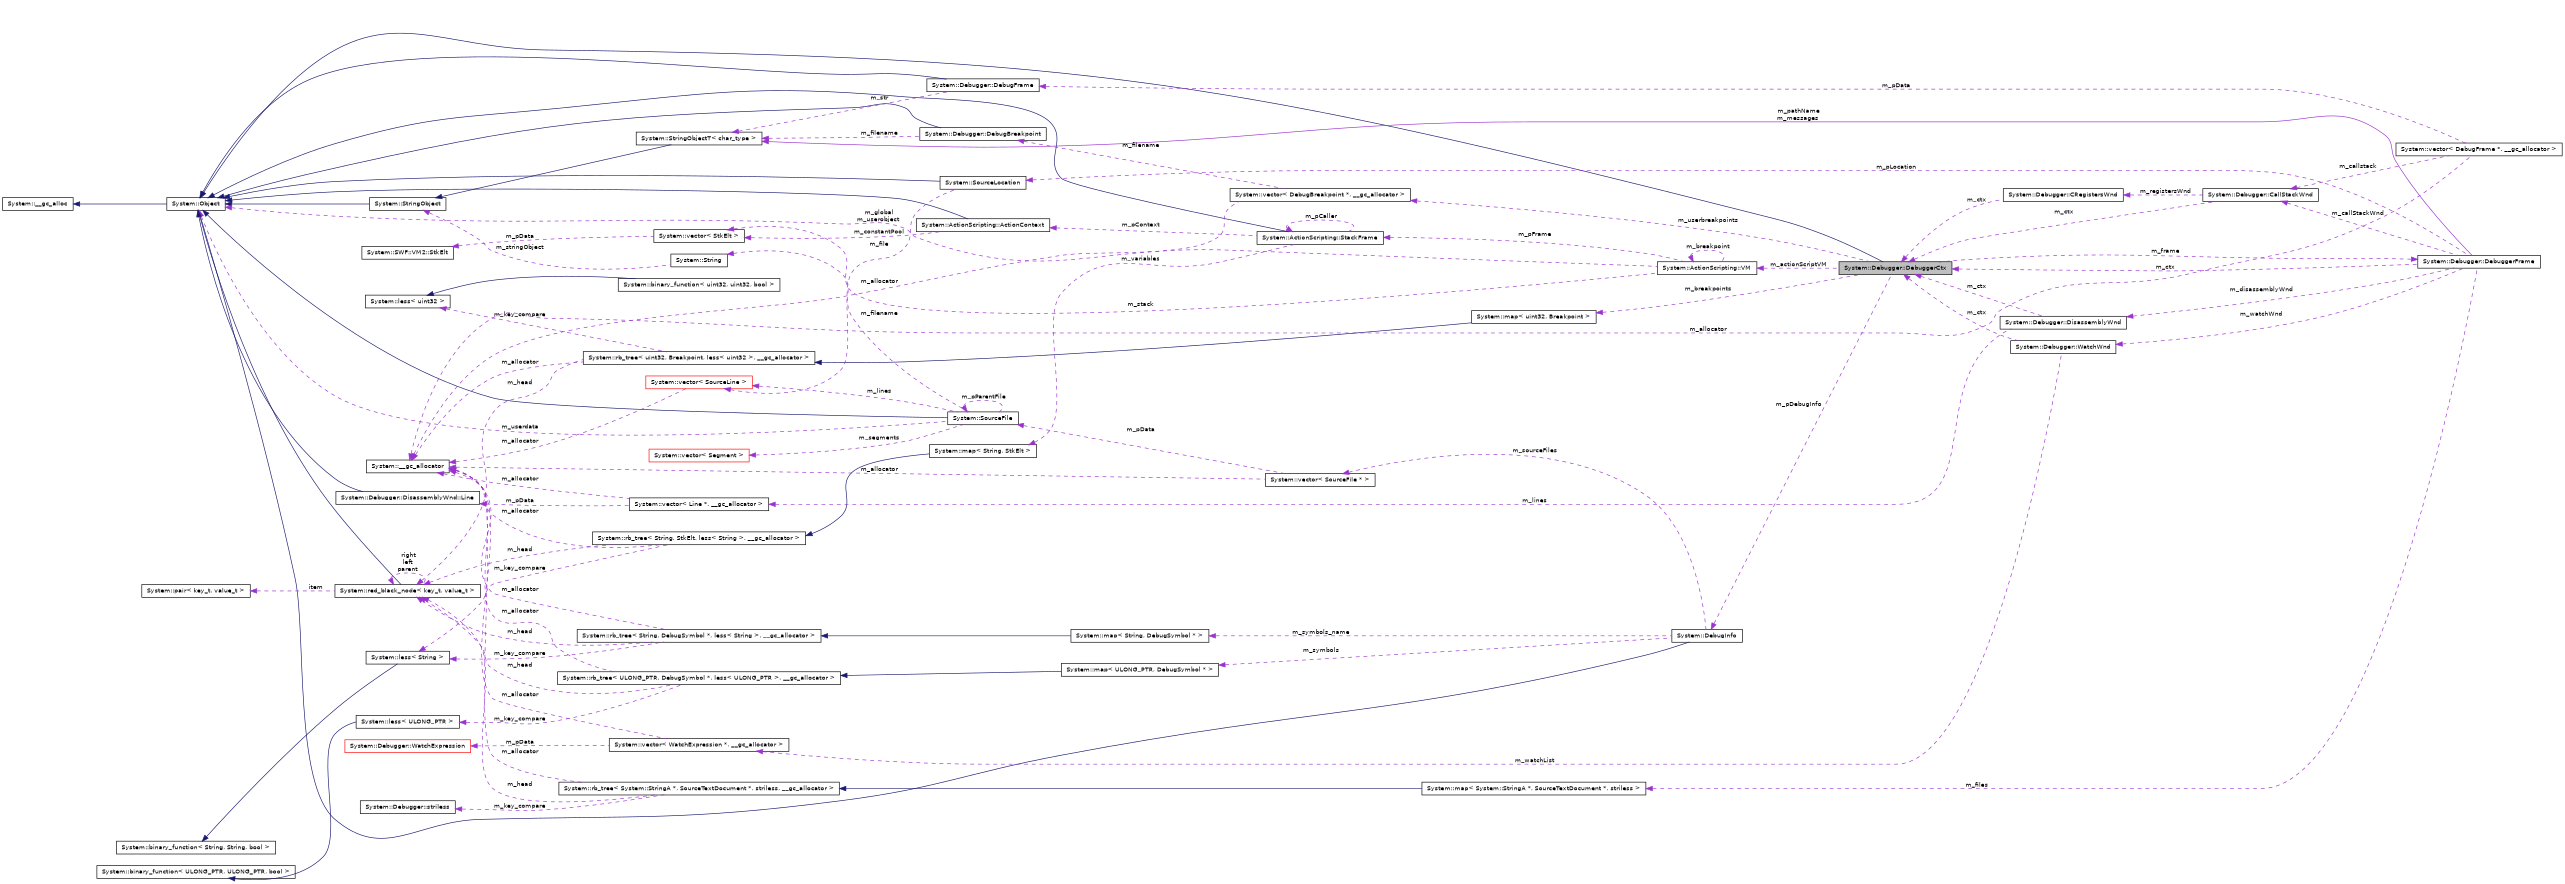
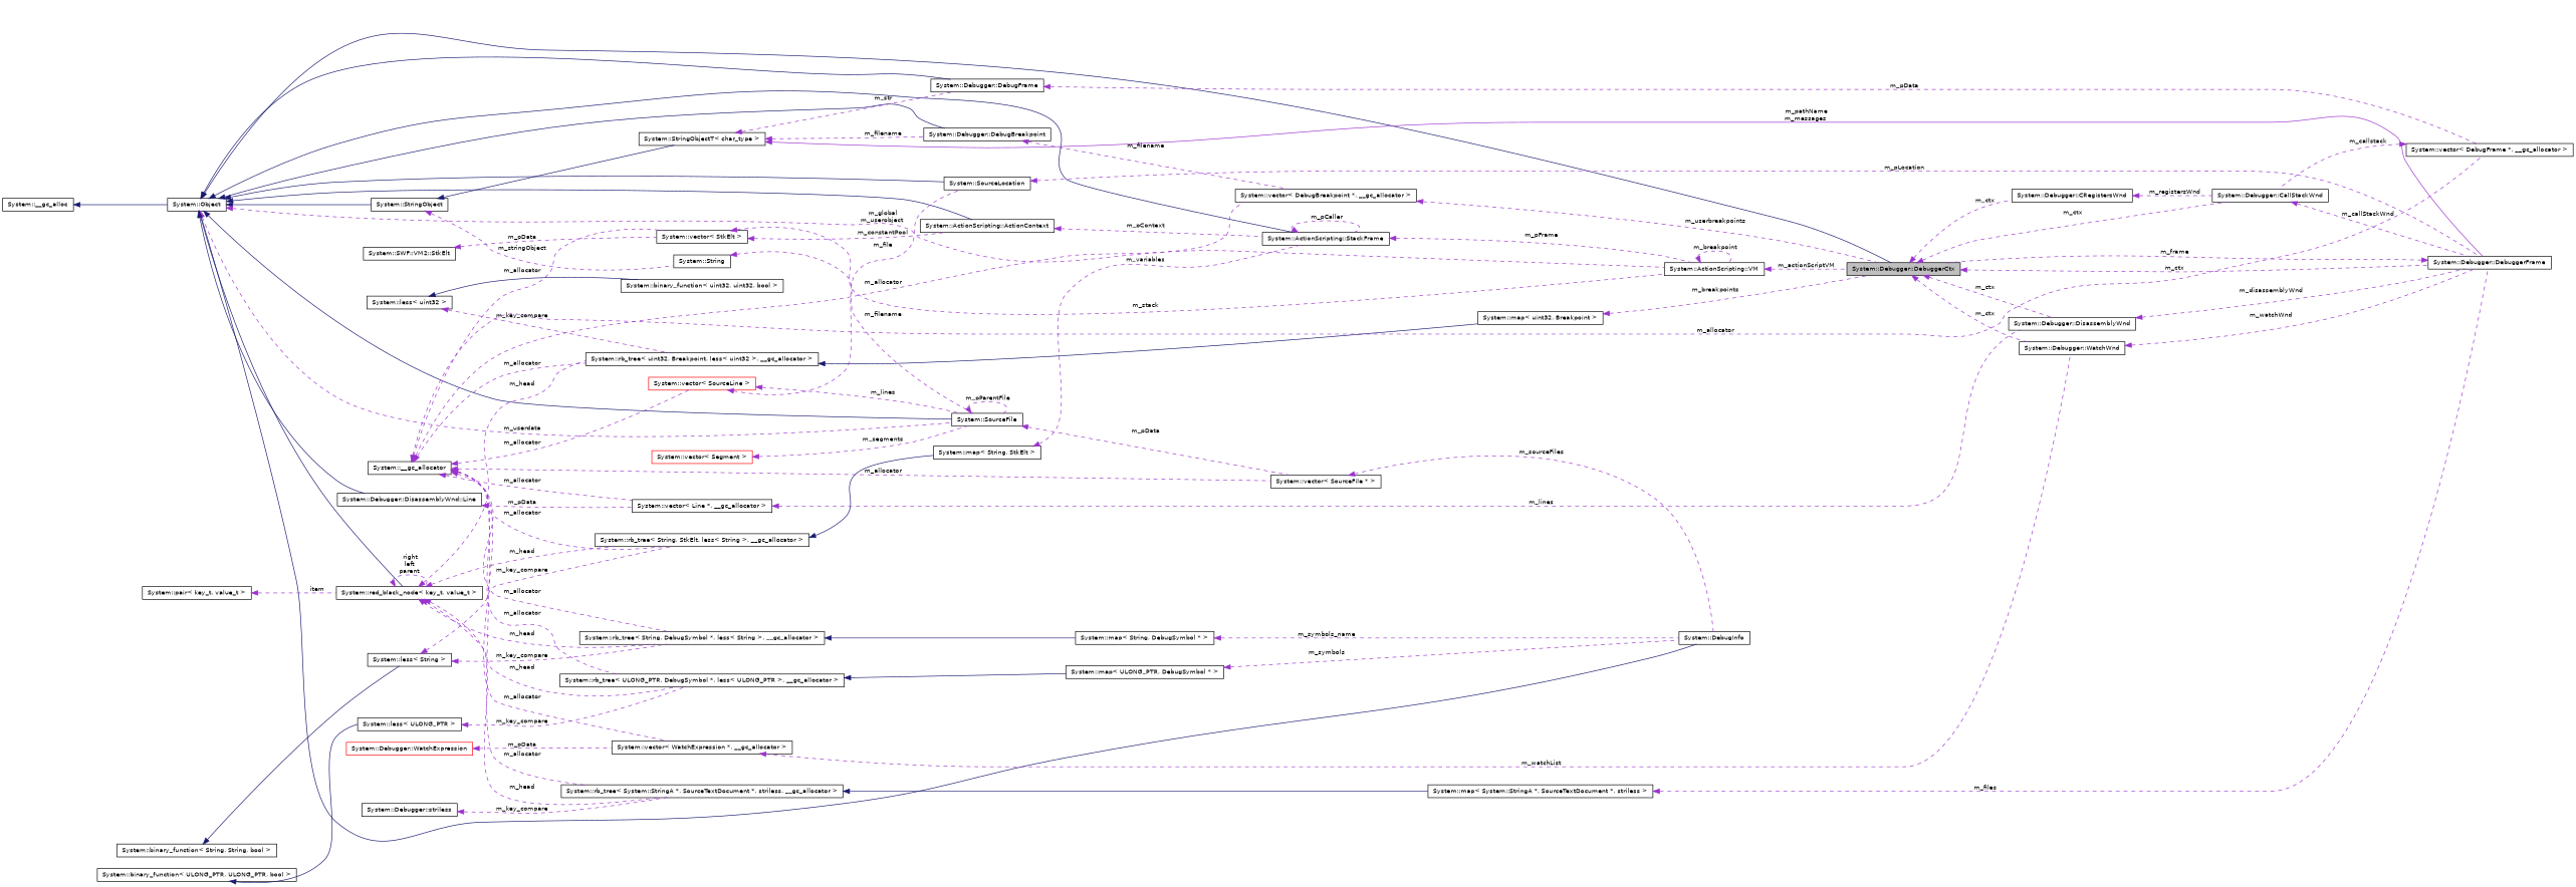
  digraph {
    rankdir=LR
    node [color=black fillcolor=white fontname=Helvetica fontsize=10 shape=record style=filled]
    edge [color=darkorchid3 dir=back fontname=Helvetica fontsize=10 labelfontname=Helvetica labelfontsize=10 style=dashed]
    n1 [fillcolor=grey75 fontcolor=black height=0.2 label="System::Debugger::DebuggerCtx" width=0.4]
    n2 [height=0.2 label="System::Debugger::DebuggerFrame" width=0.4]
    n3 [height=0.2 label="System::Debugger::DisassemblyWnd" width=0.4]
    n4 [height=0.2 label="System::Debugger::CallStackWnd" width=0.4]
    n5 [height=0.2 label="System::Debugger::CRegistersWnd" width=0.4]
    n6 [height=0.2 label="System::Debugger::WatchWnd" width=0.4]
    n7 [height=0.2 label="System::Object" width=0.4]
    n8 [height=0.2 label="System::Debugger::DebugBreakpoint" width=0.4]
    n9 [height=0.2 label="System::StringObject" width=0.4]
    n10 [height=0.2 label="System::DebugInfo" width=0.4]
    n11 [height=0.2 label="System::red_black_node\< key_t, value_t \>" width=0.4]
    n12 [height=0.2 label="System::SourceFile" width=0.4]
    n13 [height=0.2 label="System::ActionScripting::VM" width=0.4]
    n14 [height=0.2 label="System::ActionScripting::StackFrame" width=0.4]
    n15 [height=0.2 label="System::ActionScripting::ActionContext" width=0.4]
    n16 [height=0.2 label="System::Debugger::DisassemblyWnd::Line" width=0.4]
    n17 [height=0.2 label="System::SourceLocation" width=0.4]
    n18 [height=0.2 label="System::Debugger::DebugFrame" width=0.4]
    n19 [height=0.2 label="System::vector\< DebugBreakpoint *, __gc_allocator \>" width=0.4]
    n20 [height=0.2 label="System::StringObjectT\< char_type \>" width=0.4]
    n21 [height=0.2 label="System::String" width=0.4]
    n22 [height=0.2 label="System::rb_tree\< String, DebugSymbol *, less\< String \>, __gc_allocator \>" width=0.4]
    n23 [height=0.2 label="System::rb_tree\< ULONG_PTR, DebugSymbol *, less\< ULONG_PTR \>, __gc_allocator \>" width=0.4]
    n24 [height=0.2 label="System::rb_tree\< String, StkElt, less\< String \>, __gc_allocator \>" width=0.4]
    n25 [height=0.2 label="System::rb_tree\< System::StringA *, SourceTextDocument *, striless, __gc_allocator \>" width=0.4]
    n26 [height=0.2 label="System::rb_tree\< uint32, Breakpoint, less\< uint32 \>, __gc_allocator \>" width=0.4]
    n27 [height=0.2 label="System::vector\< SourceFile * \>" width=0.4]
    n28 [height=0.2 label="System::vector\< Line *, __gc_allocator \>" width=0.4]
    n29 [height=0.2 label="System::vector\< DebugFrame *, __gc_allocator \>" width=0.4]
    n30 [height=0.2 label="System::__gc_alloc" width=0.4]
    n31 [height=0.2 label="System::__gc_allocator" width=0.4]
    n32 [color=red height=0.2 label="System::vector\< SourceLine \>" width=0.4]
    n33 [height=0.2 label="System::vector\< StkElt \>" width=0.4]
    n34 [height=0.2 label="System::vector\< WatchExpression *, __gc_allocator \>" width=0.4]
    n35 [height=0.2 label="System::map\< String, DebugSymbol * \>" width=0.4]
    n36 [height=0.2 label="System::map\< ULONG_PTR, DebugSymbol * \>" width=0.4]
    n37 [color=red height=0.2 label="System::vector\< Segment \>" width=0.4]
    n38 [height=0.2 label="System::map\< String, StkElt \>" width=0.4]
    n39 [height=0.2 label="System::map\< System::StringA *, SourceTextDocument *, striless \>" width=0.4]
    n40 [height=0.2 label="System::map\< uint32, Breakpoint \>" width=0.4]
    n41 [height=0.2 label="System::less\< String \>" width=0.4]
    n42 [height=0.2 label="System::binary_function\< String, String, bool \>" width=0.4]
    n43 [height=0.2 label="System::pair\< key_t, value_t \>" width=0.4]
    n44 [height=0.2 label="System::less\< ULONG_PTR \>" width=0.4]
    n45 [height=0.2 label="System::binary_function\< ULONG_PTR, ULONG_PTR, bool \>" width=0.4]
    n46 [height=0.2 label="System::SWF::VM2::StkElt" width=0.4]
    n47 [height=0.2 label="System::Debugger::striless" width=0.4]
    n48 [color=red height=0.2 label="System::Debugger::WatchExpression" width=0.4]
    n49 [height=0.2 label="System::less\< uint32 \>" width=0.4]
    n50 [height=0.2 label="System::binary_function\< uint32, uint32, bool \>" width=0.4]
    n1 -> n2 [label=" m_ctx"]
    n1 -> n3 [label=" m_ctx"]
    n1 -> n4 [label=" m_ctx"]
    n1 -> n5 [label=" m_ctx"]
    n1 -> n6 [label=" m_ctx"]
    n2 -> n1 [label=" m_frame"]
    n3 -> n2 [label=" m_disassemblyWnd"]
    n4 -> n2 [label=" m_callStackWnd"]
    n5 -> n4 [label=" m_registersWnd"]
    n6 -> n2 [label=" m_watchWnd"]
    n7 -> n1 [color=midnightblue style=solid]
    n7 -> n8 [color=midnightblue style=solid]
    n7 -> n9 [color=midnightblue style=solid]
    n7 -> n10 [color=midnightblue style=solid]
    n7 -> n11 [color=midnightblue style=solid]
    n7 -> n12 [color=midnightblue style=solid]
    n7 -> n12 [label=" m_userdata"]
    n7 -> n13 [label=" m_global\nm_userobject"]
    n7 -> n14 [color=midnightblue style=solid]
    n7 -> n15 [color=midnightblue style=solid]
    n7 -> n16 [color=midnightblue style=solid]
    n7 -> n17 [color=midnightblue style=solid]
    n7 -> n18 [color=midnightblue style=solid]
    n8 -> n19 [label=" m_filename"]
    n9 -> n20 [color=midnightblue style=solid]
    n9 -> n21 [label=" m_stringObject"]
-   n10 -> n1 [label=" m_pDebugInfo"]
    n11 -> n11 [label=" right\nleft\nparent"]
    n11 -> n22 [label=" m_head"]
    n11 -> n23 [label=" m_head"]
    n11 -> n24 [label=" m_head"]
    n11 -> n25 [label=" m_head"]
    n11 -> n26 [label=" m_head"]
    n12 -> n12 [label=" m_pParentFile"]
    n12 -> n27 [label=" m_pData"]
    n13 -> n1 [label=" m_actionScriptVM"]
    n13 -> n13 [label=" m_breakpoint"]
    n14 -> n13 [label=" m_pFrame"]
    n14 -> n14 [label=" m_pCaller"]
    n15 -> n14 [label=" m_pContext"]
    n16 -> n28 [label=" m_pData"]
    n17 -> n2 [label=" m_pLocation"]
    n18 -> n29 [label=" m_pData"]
    n19 -> n1 [label=" m_userbreakpoints"]
    n20 -> n2 [label=" m_pathName\nm_messages" style=solid]
    n20 -> n8 [label=" m_filename"]
    n20 -> n18 [label=" m_str"]
    n21 -> n12 [label=" m_filename"]
    n22 -> n35 [color=midnightblue style=solid]
    n23 -> n36 [color=midnightblue style=solid]
    n24 -> n38 [color=midnightblue style=solid]
    n25 -> n39 [color=midnightblue style=solid]
    n26 -> n40 [color=midnightblue style=solid]
    n27 -> n10 [label=" m_sourceFiles"]
    n28 -> n3 [label=" m_lines"]
-   n4 -> n29 [label=" m_callstack"]
+   n29 -> n4 [label=" m_callstack"]
    n30 -> n7 [color=midnightblue style=solid]
    n31 -> n19 [label=" m_allocator"]
    n31 -> n22 [label=" m_allocator"]
    n31 -> n23 [label=" m_allocator"]
    n31 -> n24 [label=" m_allocator"]
    n31 -> n25 [label=" m_allocator"]
    n31 -> n26 [label=" m_allocator"]
    n31 -> n27 [label=" m_allocator"]
    n31 -> n28 [label=" m_allocator"]
    n31 -> n29 [label=" m_allocator"]
    n31 -> n32 [label=" m_allocator"]
+   n31 -> n33 [label=" m_allocator"]
    n31 -> n34 [label=" m_allocator"]
    n32 -> n12 [label=" m_lines"]
    n32 -> n17 [label=" m_file"]
    n33 -> n13 [label=" m_stack"]
    n33 -> n15 [label=" m_constantPool"]
    n34 -> n6 [label=" m_watchList"]
    n35 -> n10 [label=" m_symbols_name"]
    n36 -> n10 [label=" m_symbols"]
    n37 -> n12 [label=" m_segments"]
    n38 -> n14 [label=" m_variables"]
    n39 -> n2 [label=" m_files"]
    n40 -> n1 [label=" m_breakpoints"]
    n41 -> n22 [label=" m_key_compare"]
    n41 -> n24 [label=" m_key_compare"]
    n42 -> n41 [color=midnightblue style=solid]
    n43 -> n11 [label=" item"]
    n44 -> n23 [label=" m_key_compare"]
    n45 -> n44 [color=midnightblue style=solid]
    n46 -> n33 [label=" m_pData"]
    n47 -> n25 [label=" m_key_compare"]
    n48 -> n34 [label=" m_pData"]
    n49 -> n26 [label=" m_key_compare"]
    n49 -> n50 [color=midnightblue style=solid]
  }
